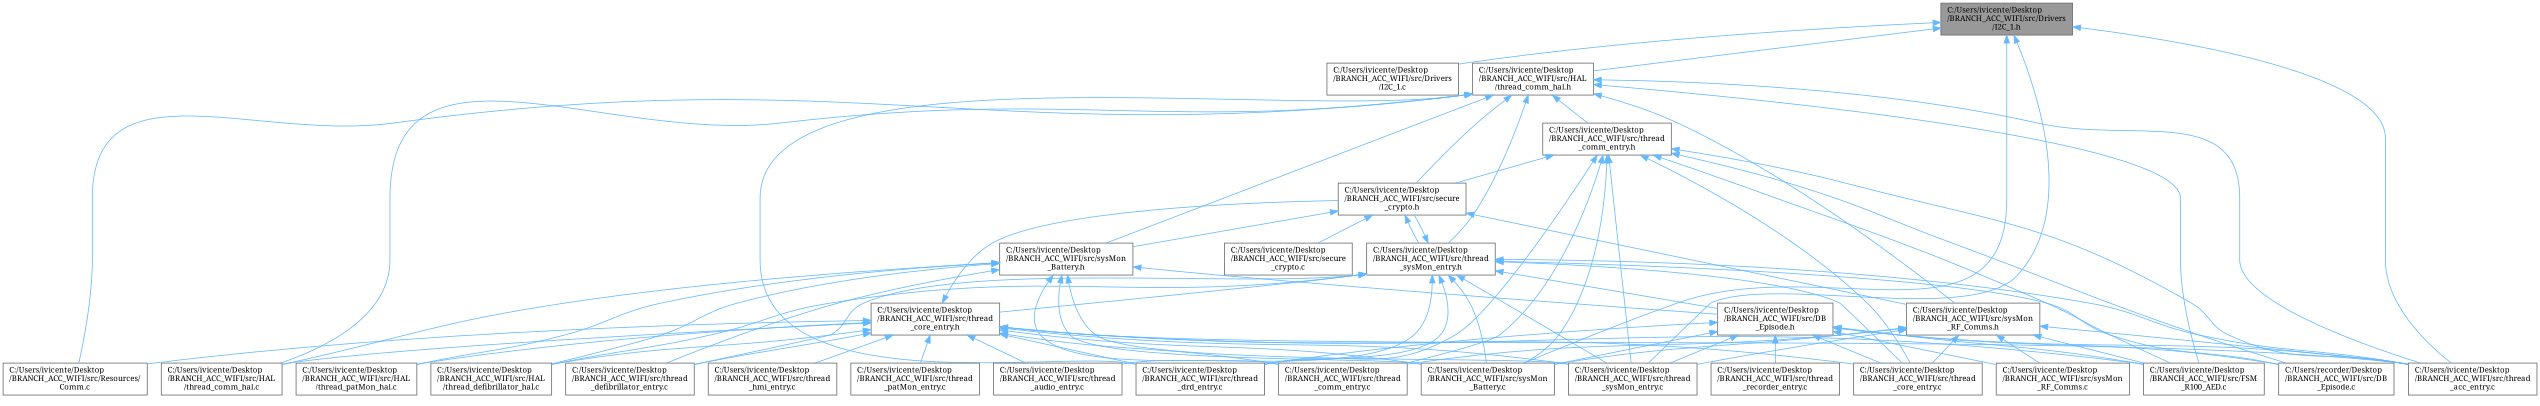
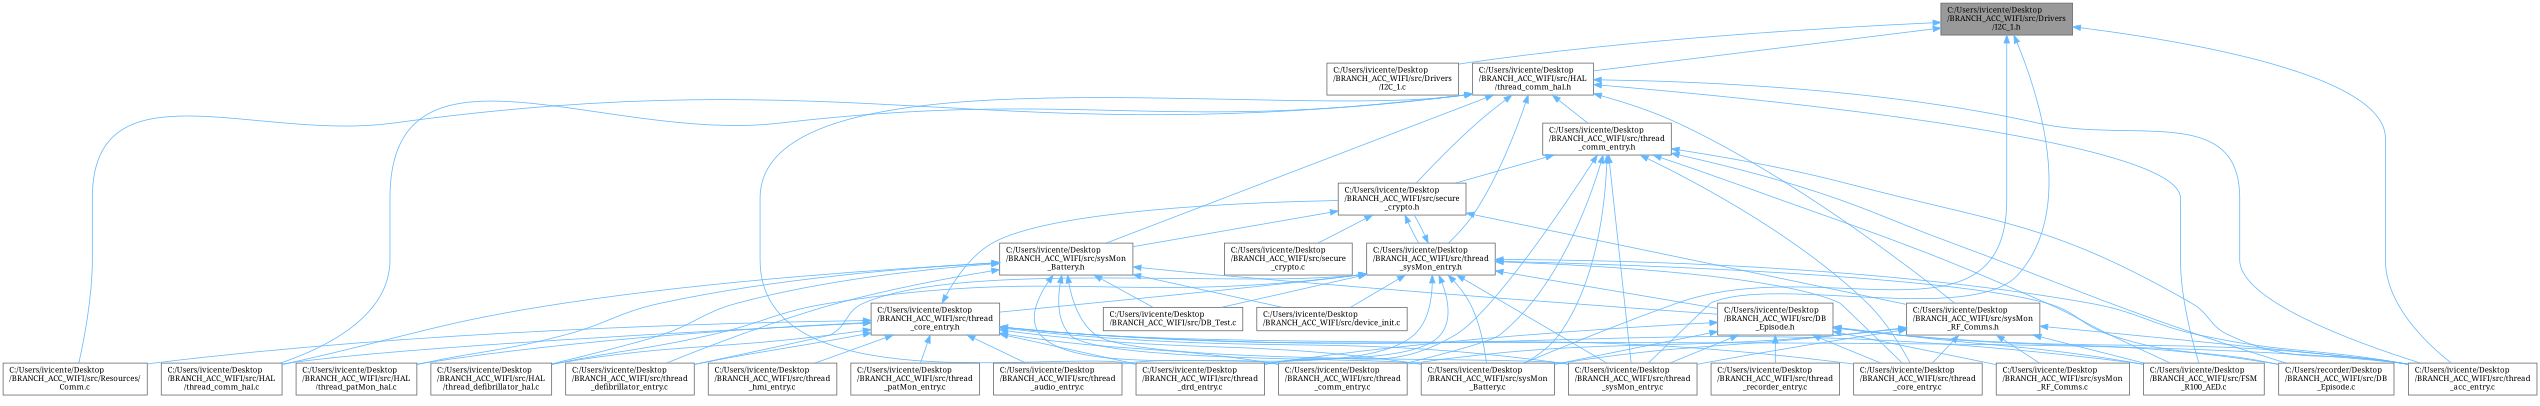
  digraph {
    fontname="Noto Serif"
    node [color=grey40 fillcolor=white fontname="Noto Serif" fontsize=10 shape=box style=filled]
    edge [color=steelblue1 dir=back fontname="Noto Serif" fontsize=10 labelfontname=Helvetica labelfontsize=10 style=solid]
    n1 [color=gray40 fillcolor=grey60 fontcolor=black height=0.2 label="C:/Users/ivicente/Desktop\l/BRANCH_ACC_WIFI/src/Drivers\l/I2C_1.h" width=0.4]
    n2 [height=0.2 label="C:/Users/ivicente/Desktop\l/BRANCH_ACC_WIFI/src/Drivers\l/I2C_1.c" width=0.4]
    n3 [height=0.2 label="C:/Users/ivicente/Desktop\l/BRANCH_ACC_WIFI/src/HAL\l/thread_comm_hal.h" width=0.4]
    n4 [height=0.2 label="C:/Users/ivicente/Desktop\l/BRANCH_ACC_WIFI/src/sysMon\l_Battery.c" width=0.4]
    n5 [height=0.2 label="C:/Users/ivicente/Desktop\l/BRANCH_ACC_WIFI/src/thread\l_acc_entry.c" width=0.4]
    n6 [height=0.2 label="C:/Users/ivicente/Desktop\l/BRANCH_ACC_WIFI/src/thread\l_sysMon_entry.c" width=0.4]
    n7 [height=0.2 label="C:/Users/ivicente/Desktop\l/BRANCH_ACC_WIFI/src/FSM\l_R100_AED.c" width=0.4]
    n8 [height=0.2 label="C:/Users/ivicente/Desktop\l/BRANCH_ACC_WIFI/src/HAL\l/thread_comm_hal.c" width=0.4]
    n9 [height=0.2 label="C:/Users/ivicente/Desktop\l/BRANCH_ACC_WIFI/src/Resources/\lComm.c" width=0.4]
    n10 [height=0.2 label="C:/Users/ivicente/Desktop\l/BRANCH_ACC_WIFI/src/secure\l_crypto.h" width=0.4]
    n11 [height=0.2 label="C:/Users/ivicente/Desktop\l/BRANCH_ACC_WIFI/src/sysMon\l_Battery.h" width=0.4]
    n12 [height=0.2 label="C:/Users/ivicente/Desktop\l/BRANCH_ACC_WIFI/src/thread\l_drd_entry.c" width=0.4]
    n13 [height=0.2 label="C:/Users/ivicente/Desktop\l/BRANCH_ACC_WIFI/src/sysMon\l_RF_Comms.h" width=0.4]
    n14 [height=0.2 label="C:/Users/ivicente/Desktop\l/BRANCH_ACC_WIFI/src/thread\l_sysMon_entry.h" width=0.4]
    n15 [height=0.2 label="C:/Users/ivicente/Desktop\l/BRANCH_ACC_WIFI/src/thread\l_comm_entry.h" width=0.4]
    n16 [height=0.2 label="C:/Users/ivicente/Desktop\l/BRANCH_ACC_WIFI/src/secure\l_crypto.c" width=0.4]
    n17 [height=0.2 label="C:/Users/ivicente/Desktop\l/BRANCH_ACC_WIFI/src/DB\l_Episode.h" width=0.4]
+   n18 [height=0.2 label="C:/Users/ivicente/Desktop\l/BRANCH_ACC_WIFI/src/DB_Test.c" width=0.4]
    n19 [height=0.2 label="C:/Users/ivicente/Desktop\l/BRANCH_ACC_WIFI/src/HAL\l/thread_defibrillator_hal.c" width=0.4]
    n20 [height=0.2 label="C:/Users/ivicente/Desktop\l/BRANCH_ACC_WIFI/src/HAL\l/thread_patMon_hal.c" width=0.4]
+   n21 [height=0.2 label="C:/Users/ivicente/Desktop\l/BRANCH_ACC_WIFI/src/device_init.c" width=0.4]
    n22 [height=0.2 label="C:/Users/ivicente/Desktop\l/BRANCH_ACC_WIFI/src/thread\l_comm_entry.c" width=0.4]
    n23 [height=0.2 label="C:/Users/ivicente/Desktop\l/BRANCH_ACC_WIFI/src/thread\l_defibrillator_entry.c" width=0.4]
    n24 [height=0.2 label="C:/Users/ivicente/Desktop\l/BRANCH_ACC_WIFI/src/sysMon\l_RF_Comms.c" width=0.4]
    n25 [height=0.2 label="C:/Users/ivicente/Desktop\l/BRANCH_ACC_WIFI/src/thread\l_core_entry.c" width=0.4]
    n26 [height=0.2 label="C:/Users/recorder/Desktop\l/BRANCH_ACC_WIFI/src/DB\l_Episode.c" width=0.4]
    n27 [height=0.2 label="C:/Users/ivicente/Desktop\l/BRANCH_ACC_WIFI/src/thread\l_audio_entry.c" width=0.4]
    n28 [height=0.2 label="C:/Users/ivicente/Desktop\l/BRANCH_ACC_WIFI/src/thread\l_core_entry.h" width=0.4]
    n29 [height=0.2 label="C:/Users/ivicente/Desktop\l/BRANCH_ACC_WIFI/src/thread\l_recorder_entry.c" width=0.4]
    n30 [height=0.2 label="C:/Users/ivicente/Desktop\l/BRANCH_ACC_WIFI/src/thread\l_hmi_entry.c" width=0.4]
    n31 [height=0.2 label="C:/Users/ivicente/Desktop\l/BRANCH_ACC_WIFI/src/thread\l_patMon_entry.c" width=0.4]
    n1 -> n2
    n1 -> n3
    n1 -> n4
    n1 -> n5
    n1 -> n6
    n3 -> n5
    n3 -> n7
    n3 -> n8
    n3 -> n9
    n3 -> n10
    n3 -> n11
    n3 -> n12
    n3 -> n13
    n3 -> n14
    n3 -> n15
    n10 -> n11
    n10 -> n13
    n10 -> n14
    n10 -> n16
    n11 -> n4
    n11 -> n6
    n11 -> n8
    n11 -> n17
+   n11 -> n18
    n11 -> n19
    n11 -> n20
+   n11 -> n21
    n11 -> n22
    n11 -> n23
    n13 -> n4
    n13 -> n5
    n13 -> n6
    n13 -> n7
    n13 -> n22
    n13 -> n24
    n13 -> n25
    n14 -> n4
    n14 -> n5
    n14 -> n6
    n14 -> n10
    n14 -> n12
    n14 -> n17
+   n14 -> n18
    n14 -> n19
+   n14 -> n21
    n14 -> n23
    n14 -> n25
    n14 -> n26
    n14 -> n27
    n14 -> n28
    n15 -> n4
    n15 -> n5
    n15 -> n6
    n15 -> n7
    n15 -> n10
    n15 -> n12
    n15 -> n22
    n15 -> n25
    n15 -> n26
    n17 -> n4
    n17 -> n5
    n17 -> n6
    n17 -> n7
    n17 -> n12
    n17 -> n24
    n17 -> n25
    n17 -> n26
    n17 -> n29
    n28 -> n4
    n28 -> n5
    n28 -> n6
    n28 -> n7
    n28 -> n8
    n28 -> n9
    n28 -> n10
    n28 -> n12
    n28 -> n19
    n28 -> n20
    n28 -> n22
    n28 -> n23
    n28 -> n25
    n28 -> n27
    n28 -> n30
    n28 -> n31
  }
